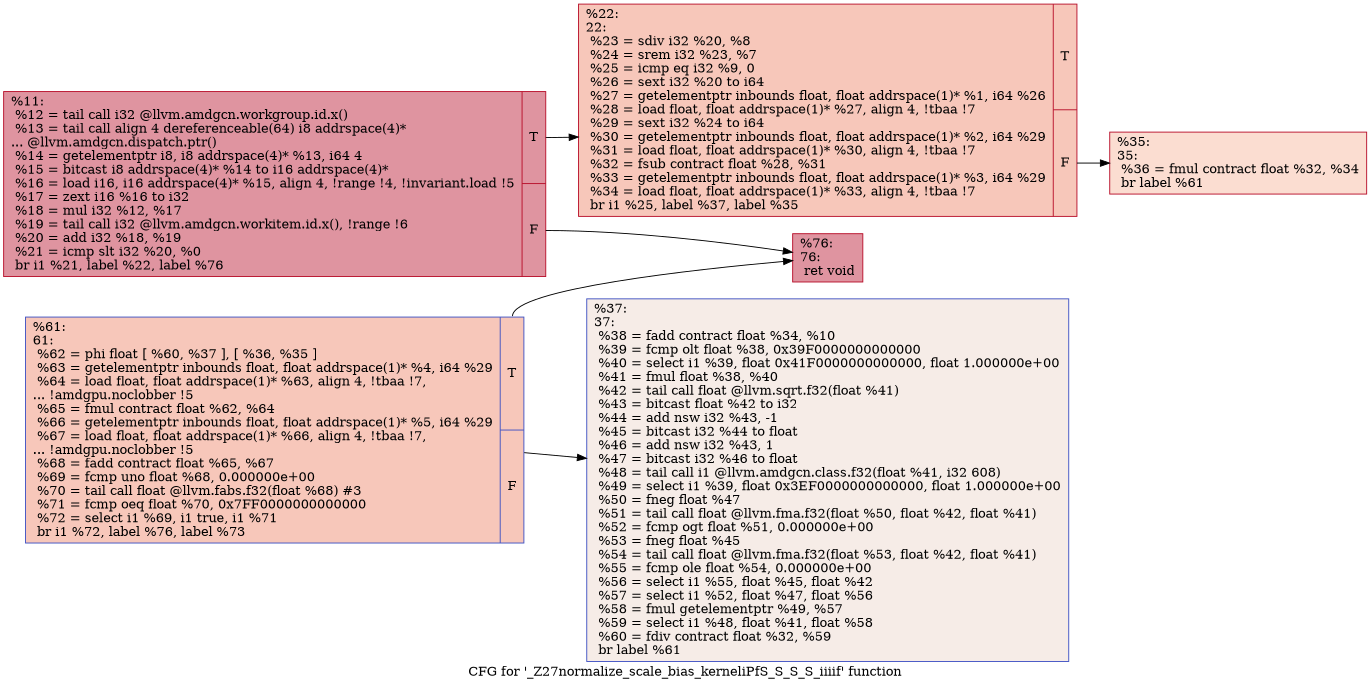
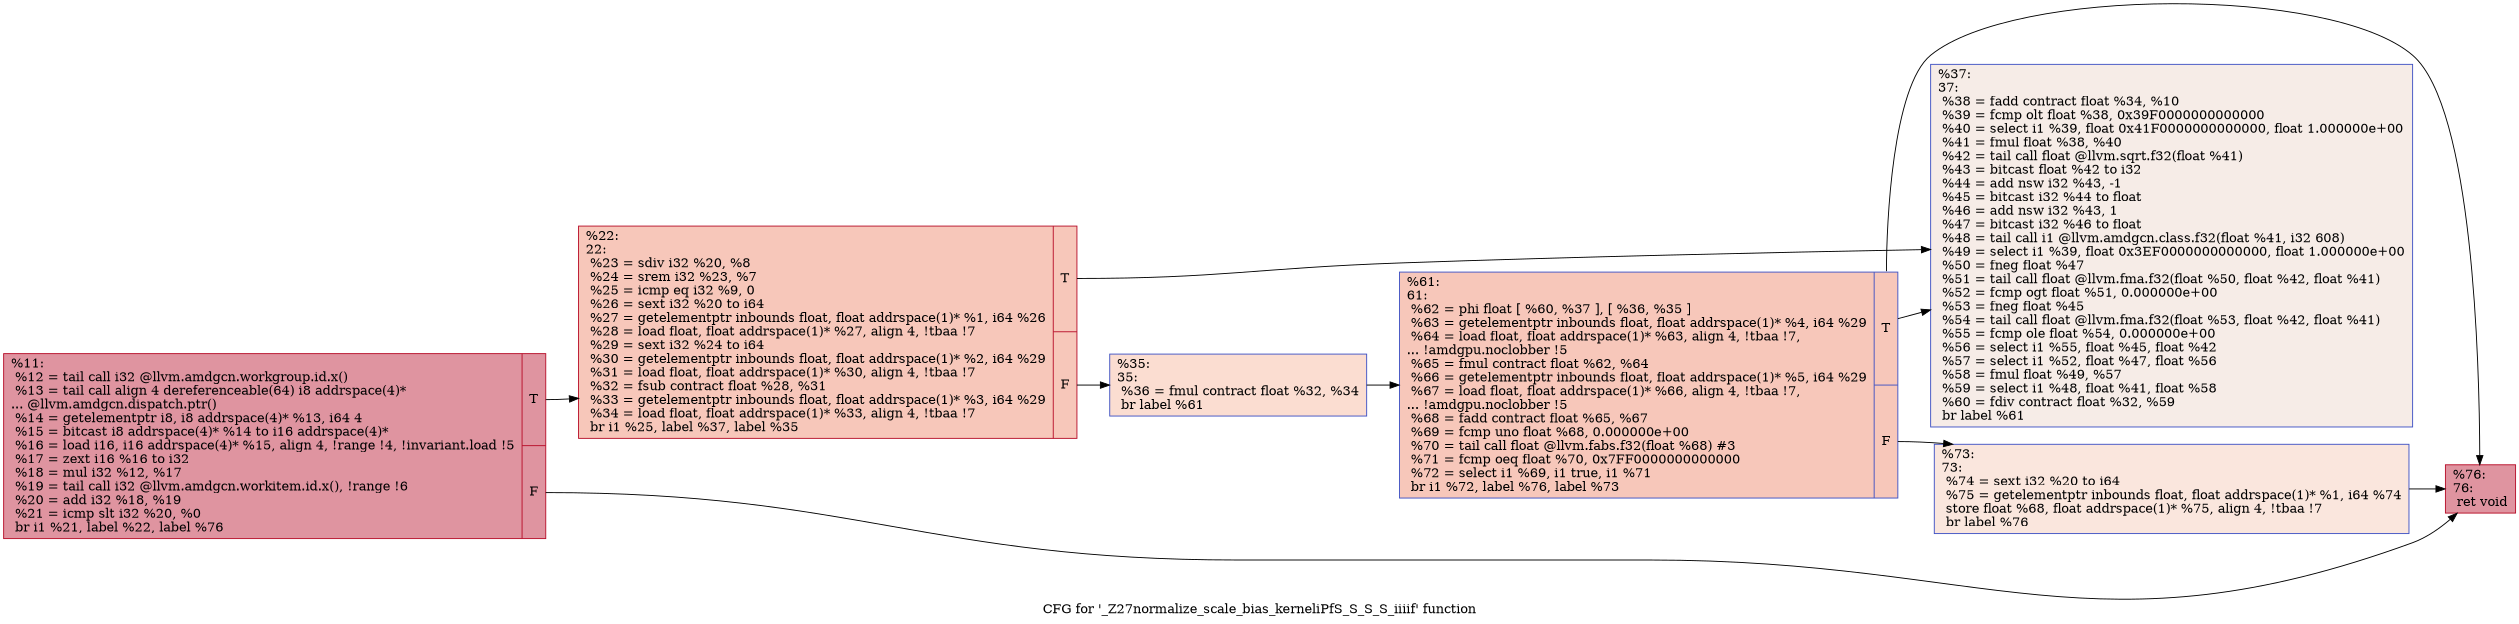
  digraph {
    label="CFG for '_Z27normalize_scale_bias_kerneliPfS_S_S_S_iiiif' function"
    rankdir=LR
    node [color="#3d50c3ff" fillcolor="#b70d2870" shape=record style=filled]
    n1 [color="#b70d28ff" label="{%11:\l  %12 = tail call i32 @llvm.amdgcn.workgroup.id.x()\l  %13 = tail call align 4 dereferenceable(64) i8 addrspace(4)*\l... @llvm.amdgcn.dispatch.ptr()\l  %14 = getelementptr i8, i8 addrspace(4)* %13, i64 4\l  %15 = bitcast i8 addrspace(4)* %14 to i16 addrspace(4)*\l  %16 = load i16, i16 addrspace(4)* %15, align 4, !range !4, !invariant.load !5\l  %17 = zext i16 %16 to i32\l  %18 = mul i32 %12, %17\l  %19 = tail call i32 @llvm.amdgcn.workitem.id.x(), !range !6\l  %20 = add i32 %18, %19\l  %21 = icmp slt i32 %20, %0\l  br i1 %21, label %22, label %76\l|{<s0>T|<s1>F}}"]
    n2 [color="#b70d28ff" fillcolor="#ec7f6370" label="{%22:\l22:                                               \l  %23 = sdiv i32 %20, %8\l  %24 = srem i32 %23, %7\l  %25 = icmp eq i32 %9, 0\l  %26 = sext i32 %20 to i64\l  %27 = getelementptr inbounds float, float addrspace(1)* %1, i64 %26\l  %28 = load float, float addrspace(1)* %27, align 4, !tbaa !7\l  %29 = sext i32 %24 to i64\l  %30 = getelementptr inbounds float, float addrspace(1)* %2, i64 %29\l  %31 = load float, float addrspace(1)* %30, align 4, !tbaa !7\l  %32 = fsub contract float %28, %31\l  %33 = getelementptr inbounds float, float addrspace(1)* %3, i64 %29\l  %34 = load float, float addrspace(1)* %33, align 4, !tbaa !7\l  br i1 %25, label %37, label %35\l|{<s0>T|<s1>F}}"]
    n3 [color="#b70d28ff" label="{%76:\l76:                                               \l  ret void\l}"]
-   n4 [fillcolor="#ead5c970" label="{%37:\l37:                                               \l  %38 = fadd contract float %34, %10\l  %39 = fcmp olt float %38, 0x39F0000000000000\l  %40 = select i1 %39, float 0x41F0000000000000, float 1.000000e+00\l  %41 = fmul float %38, %40\l  %42 = tail call float @llvm.sqrt.f32(float %41)\l  %43 = bitcast float %42 to i32\l  %44 = add nsw i32 %43, -1\l  %45 = bitcast i32 %44 to float\l  %46 = add nsw i32 %43, 1\l  %47 = bitcast i32 %46 to float\l  %48 = tail call i1 @llvm.amdgcn.class.f32(float %41, i32 608)\l  %49 = select i1 %39, float 0x3EF0000000000000, float 1.000000e+00\l  %50 = fneg float %47\l  %51 = tail call float @llvm.fma.f32(float %50, float %42, float %41)\l  %52 = fcmp ogt float %51, 0.000000e+00\l  %53 = fneg float %45\l  %54 = tail call float @llvm.fma.f32(float %53, float %42, float %41)\l  %55 = fcmp ole float %54, 0.000000e+00\l  %56 = select i1 %55, float %45, float %42\l  %57 = select i1 %52, float %47, float %56\l  %58 = fmul getelementptr %49, %57\l  %59 = select i1 %48, float %41, float %58\l  %60 = fdiv contract float %32, %59\l  br label %61\l}"]
-   n5 [color="#b70d28ff" fillcolor="#f7b39670" label="{%35:\l35:                                               \l  %36 = fmul contract float %32, %34\l  br label %61\l}"]
+   n4 [fillcolor="#ead5c970" label="{%37:\l37:                                               \l  %38 = fadd contract float %34, %10\l  %39 = fcmp olt float %38, 0x39F0000000000000\l  %40 = select i1 %39, float 0x41F0000000000000, float 1.000000e+00\l  %41 = fmul float %38, %40\l  %42 = tail call float @llvm.sqrt.f32(float %41)\l  %43 = bitcast float %42 to i32\l  %44 = add nsw i32 %43, -1\l  %45 = bitcast i32 %44 to float\l  %46 = add nsw i32 %43, 1\l  %47 = bitcast i32 %46 to float\l  %48 = tail call i1 @llvm.amdgcn.class.f32(float %41, i32 608)\l  %49 = select i1 %39, float 0x3EF0000000000000, float 1.000000e+00\l  %50 = fneg float %47\l  %51 = tail call float @llvm.fma.f32(float %50, float %42, float %41)\l  %52 = fcmp ogt float %51, 0.000000e+00\l  %53 = fneg float %45\l  %54 = tail call float @llvm.fma.f32(float %53, float %42, float %41)\l  %55 = fcmp ole float %54, 0.000000e+00\l  %56 = select i1 %55, float %45, float %42\l  %57 = select i1 %52, float %47, float %56\l  %58 = fmul float %49, %57\l  %59 = select i1 %48, float %41, float %58\l  %60 = fdiv contract float %32, %59\l  br label %61\l}"]
+   n5 [fillcolor="#f7b39670" label="{%35:\l35:                                               \l  %36 = fmul contract float %32, %34\l  br label %61\l}"]
    n6 [fillcolor="#ec7f6370" label="{%61:\l61:                                               \l  %62 = phi float [ %60, %37 ], [ %36, %35 ]\l  %63 = getelementptr inbounds float, float addrspace(1)* %4, i64 %29\l  %64 = load float, float addrspace(1)* %63, align 4, !tbaa !7,\l... !amdgpu.noclobber !5\l  %65 = fmul contract float %62, %64\l  %66 = getelementptr inbounds float, float addrspace(1)* %5, i64 %29\l  %67 = load float, float addrspace(1)* %66, align 4, !tbaa !7,\l... !amdgpu.noclobber !5\l  %68 = fadd contract float %65, %67\l  %69 = fcmp uno float %68, 0.000000e+00\l  %70 = tail call float @llvm.fabs.f32(float %68) #3\l  %71 = fcmp oeq float %70, 0x7FF0000000000000\l  %72 = select i1 %69, i1 true, i1 %71\l  br i1 %72, label %76, label %73\l|{<s0>T|<s1>F}}"]
+   n7 [fillcolor="#f3c7b170" label="{%73:\l73:                                               \l  %74 = sext i32 %20 to i64\l  %75 = getelementptr inbounds float, float addrspace(1)* %1, i64 %74\l  store float %68, float addrspace(1)* %75, align 4, !tbaa !7\l  br label %76\l}"]
    n1 -> n2 [tailport=s0]
    n1 -> n3 [tailport=s1]
+   n2 -> n4 [tailport=s0]
    n2 -> n5 [tailport=s1]
+   n5 -> n6
    n6 -> n3 [tailport=s0]
    n6 -> n4
+   n6 -> n7 [tailport=s1]
+   n7 -> n3
  }
